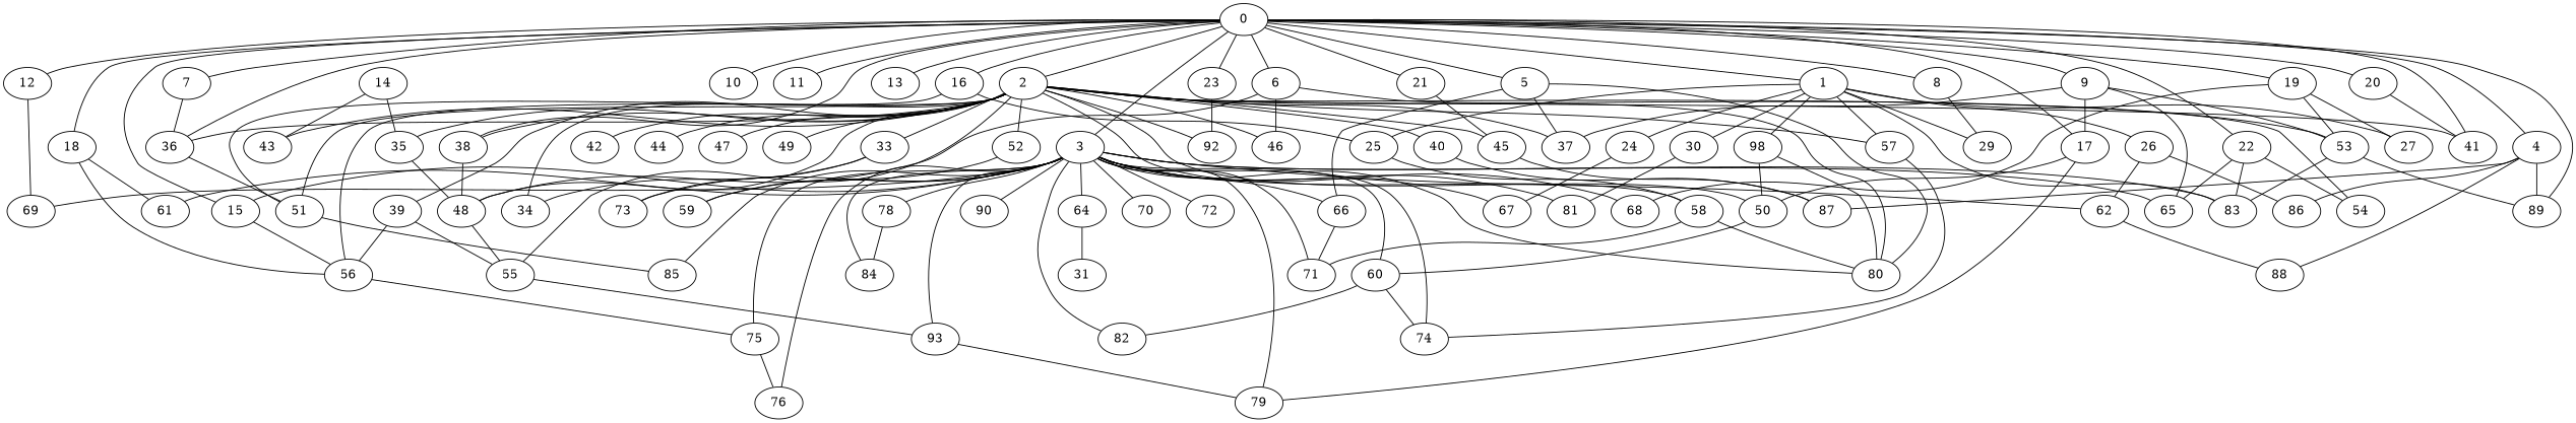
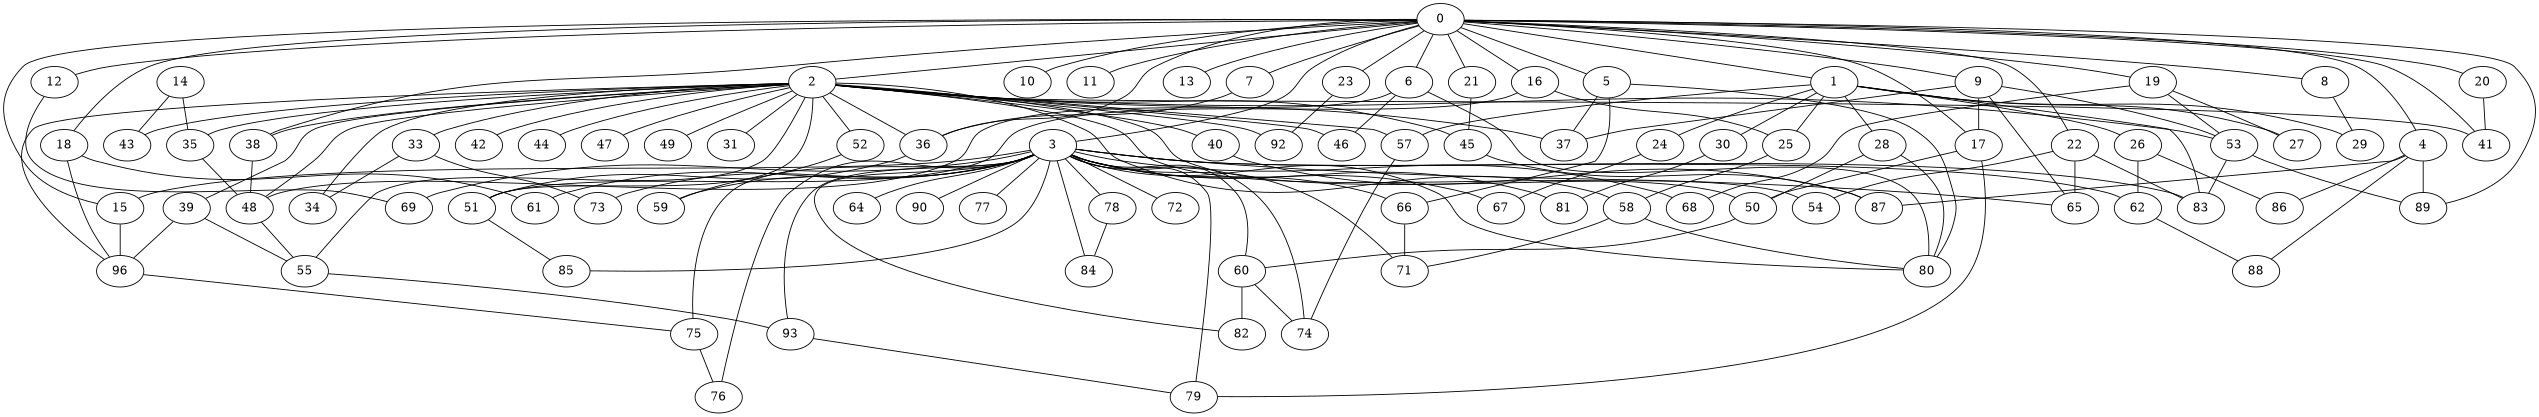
  graph {
    0
    1
    2
    3
    4
    5
    6
    7
    8
    9
    10
    11
    12
    13
    15
    16
    17
    18
    19
    20
    21
    22
    23
    89
    36
    41
    38
    24
    25
    26
    27
-   28 [label=98]
+   28
    29
    30
    83
    57
    31
    n38 [label=92]
    33
    34
    35
    37
    39
    40
    42
    43
    44
    45
    46
    47
    48
    49
    50
    51
    52
    53
    54
    55
-   56
+   56 [label=96]
    58
    72
    59
    60
    61
    62
    n66 [label=93]
    64
    65
    66
    67
    68
    69
    n73 [label=90]
    71
    73
    74
    75
    76
-   77 [label=70]
+   77
    78
    79
    80
    81
    82
    84
    85
    88
    86
    87
    14
    0 -- 1
    0 -- 2
    0 -- 3
    0 -- 4
    0 -- 5
    0 -- 6
    0 -- 7
    0 -- 8
    0 -- 9
    0 -- 10
    0 -- 11
    0 -- 12
    0 -- 13
    0 -- 15
    0 -- 16
    0 -- 17
    0 -- 18
    0 -- 19
    0 -- 20
    0 -- 21
    0 -- 22
    0 -- 23
    0 -- 89
    0 -- 36
    0 -- 41
    0 -- 38
    1 -- 24
    1 -- 25
    1 -- 26
    1 -- 27
    1 -- 28
    1 -- 29
    1 -- 30
    1 -- 83
    1 -- 57
    2 -- 36
    2 -- 41
    2 -- 38
    2 -- 57
-   64 -- 31
+   2 -- 31
    2 -- n38
    2 -- 33
    2 -- 34
    2 -- 35
    2 -- 37
    2 -- 39
    2 -- 40
    2 -- 42
    2 -- 43
    2 -- 44
    2 -- 45
    2 -- 46
    2 -- 47
    2 -- 48
    2 -- 49
    2 -- 50
    2 -- 51
    2 -- 52
    2 -- 53
    2 -- 54
    2 -- 55
    2 -- 56
    2 -- 58
    3 -- 15
    3 -- 83
    3 -- 72
    3 -- 59
    3 -- 60
    3 -- 61
    3 -- 62
    3 -- n66
    3 -- 64
    3 -- 65
    3 -- 66
    3 -- 67
    3 -- 68
    3 -- 69
    3 -- n73
    3 -- 71
    3 -- 73
    3 -- 74
    3 -- 75
    3 -- 76
    3 -- 77
    3 -- 78
    3 -- 79
    3 -- 80
    3 -- 81
    3 -- 82
    3 -- 84
    3 -- 85
    4 -- 89
    4 -- 88
    4 -- 86
    4 -- 87
    5 -- 37
    5 -- 66
    5 -- 80
    6 -- 46
    6 -- 48
    6 -- 80
    7 -- 36
    8 -- 29
    9 -- 17
    9 -- 37
    9 -- 53
    9 -- 65
    12 -- 69
    15 -- 56
    16 -- 25
    16 -- 51
    17 -- 50
    17 -- 79
    18 -- 56
    18 -- 61
    19 -- 27
    19 -- 53
    19 -- 68
    20 -- 41
    21 -- 45
    22 -- 83
    22 -- 54
    22 -- 65
    23 -- n38
    36 -- 51
    38 -- 48
    24 -- 67
    25 -- 58
    26 -- 62
    26 -- 86
    28 -- 50
    28 -- 80
    30 -- 81
    57 -- 74
    33 -- 34
    33 -- 73
    35 -- 48
    39 -- 55
    39 -- 56
    40 -- 87
    45 -- 87
    48 -- 55
    50 -- 60
    51 -- 85
    52 -- 59
    53 -- 89
    53 -- 83
    55 -- n66
    56 -- 75
    58 -- 71
    58 -- 80
    60 -- 74
    60 -- 82
    62 -- 88
    n66 -- 79
    66 -- 71
    75 -- 76
    78 -- 84
    14 -- 35
    14 -- 43
  }
